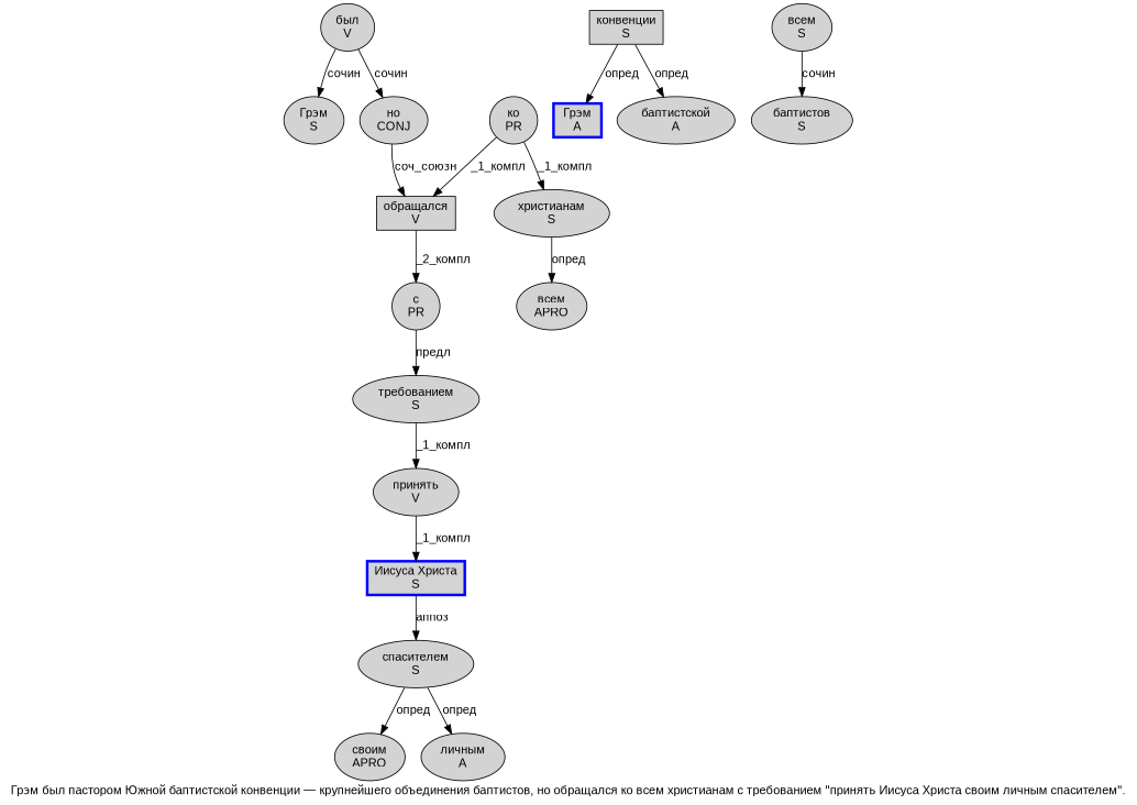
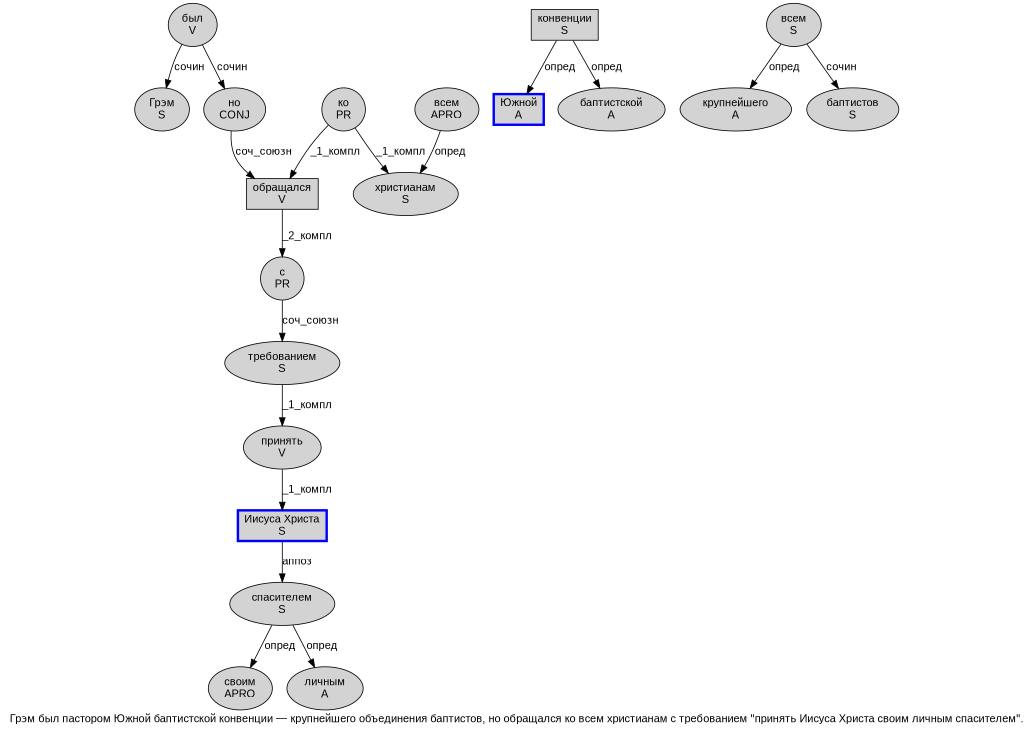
  digraph {
    fontname="Liberation Sans"
    label="Грэм был пастором Южной баптистской конвенции — крупнейшего объединения баптистов, но обращался ко всем христианам с требованием \"принять Иисуса Христа своим личным спасителем\"."
    node [fillcolor=lightgray fontname="Liberation Sans" penwidth=1 shape=ellipse style=filled]
    edge [fontname="Liberation Sans"]
    n1 [label="Грэм\nS"]
    n2 [label="был\nV"]
    n3 [label="но\nCONJ"]
    n4 [label="обращался\nV" shape=box]
    n5 [label="конвенции\nS" shape=box]
-   n6 [color=blue label="Грэм\nA" penwidth=3 shape=box]
+   n6 [color=blue label="Южной\nA" penwidth=3 shape=box]
    n7 [label="баптистской\nA"]
    n8 [label="всем\nS"]
+   n9 [label="крупнейшего\nA"]
    n10 [label="баптистов\nS"]
    n11 [label="с\nPR"]
    n12 [label="ко\nPR"]
    n13 [label="христианам\nS"]
    n14 [label="требованием\nS"]
    n15 [label="всем\nAPRO"]
    n16 [label="принять\nV"]
    n17 [color=blue label="Иисуса Христа\nS" penwidth=3 shape=box]
    n18 [label="спасителем\nS"]
    n19 [label="своим\nAPRO"]
    n20 [label="личным\nA"]
    n2 -> n1 [label="сочин"]
    n2 -> n3 [label="сочин"]
    n3 -> n4 [label="соч_союзн"]
    n4 -> n11 [label="_2_компл"]
    n5 -> n6 [label="опред"]
    n5 -> n7 [label="опред"]
+   n8 -> n9 [label="опред"]
    n8 -> n10 [label="сочин"]
-   n11 -> n14 [label="предл"]
+   n11 -> n14 [label="соч_союзн"]
    n12 -> n4 [label="_1_компл"]
    n12 -> n13 [label="_1_компл"]
-   n13 -> n15 [label="опред"]
+   n15 -> n13 [label="опред"]
    n14 -> n16 [label="_1_компл"]
    n16 -> n17 [label="_1_компл"]
    n17 -> n18 [label="аппоз"]
    n18 -> n19 [label="опред"]
    n18 -> n20 [label="опред"]
  }
